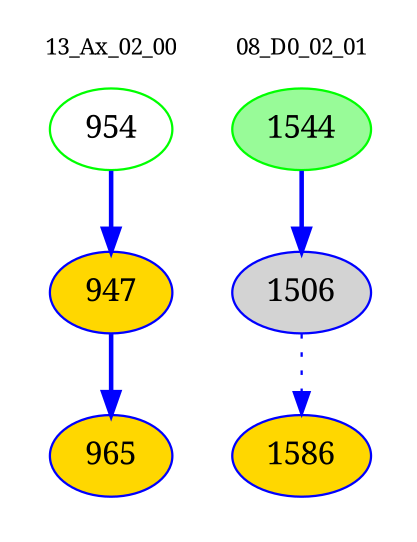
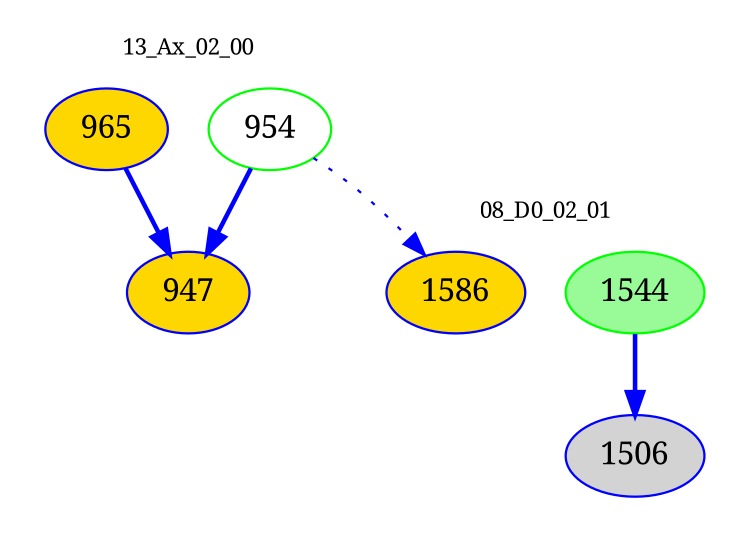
  digraph {
    fontname="Noto Serif"
    node [color=blue fillcolor=gold fontname="Noto Serif" style=filled]
    edge [color=blue fontname="Noto Serif" style=bold]
    n1 [color=green fillcolor=white label=954]
    n2 [label=947]
    n3 [label=965]
    n4 [color=green fillcolor=palegreen label=1544]
    n5 [fillcolor=lightgrey label=1506]
    n6 [label=1586]
    subgraph cluster_1 {
      color=white
      fontsize=10
      label="13_Ax_02_00"
      n1
      n2
      n3
    }
    subgraph cluster_2 {
      color=white
      fontsize=10
      label="08_D0_02_01"
      n4
      n5
      n6
    }
    n1 -> n2
-   n2 -> n3
+   n3 -> n2
    n4 -> n5
-   n5 -> n6 [style=dotted]
+   n1 -> n6 [style=dotted]
  }
